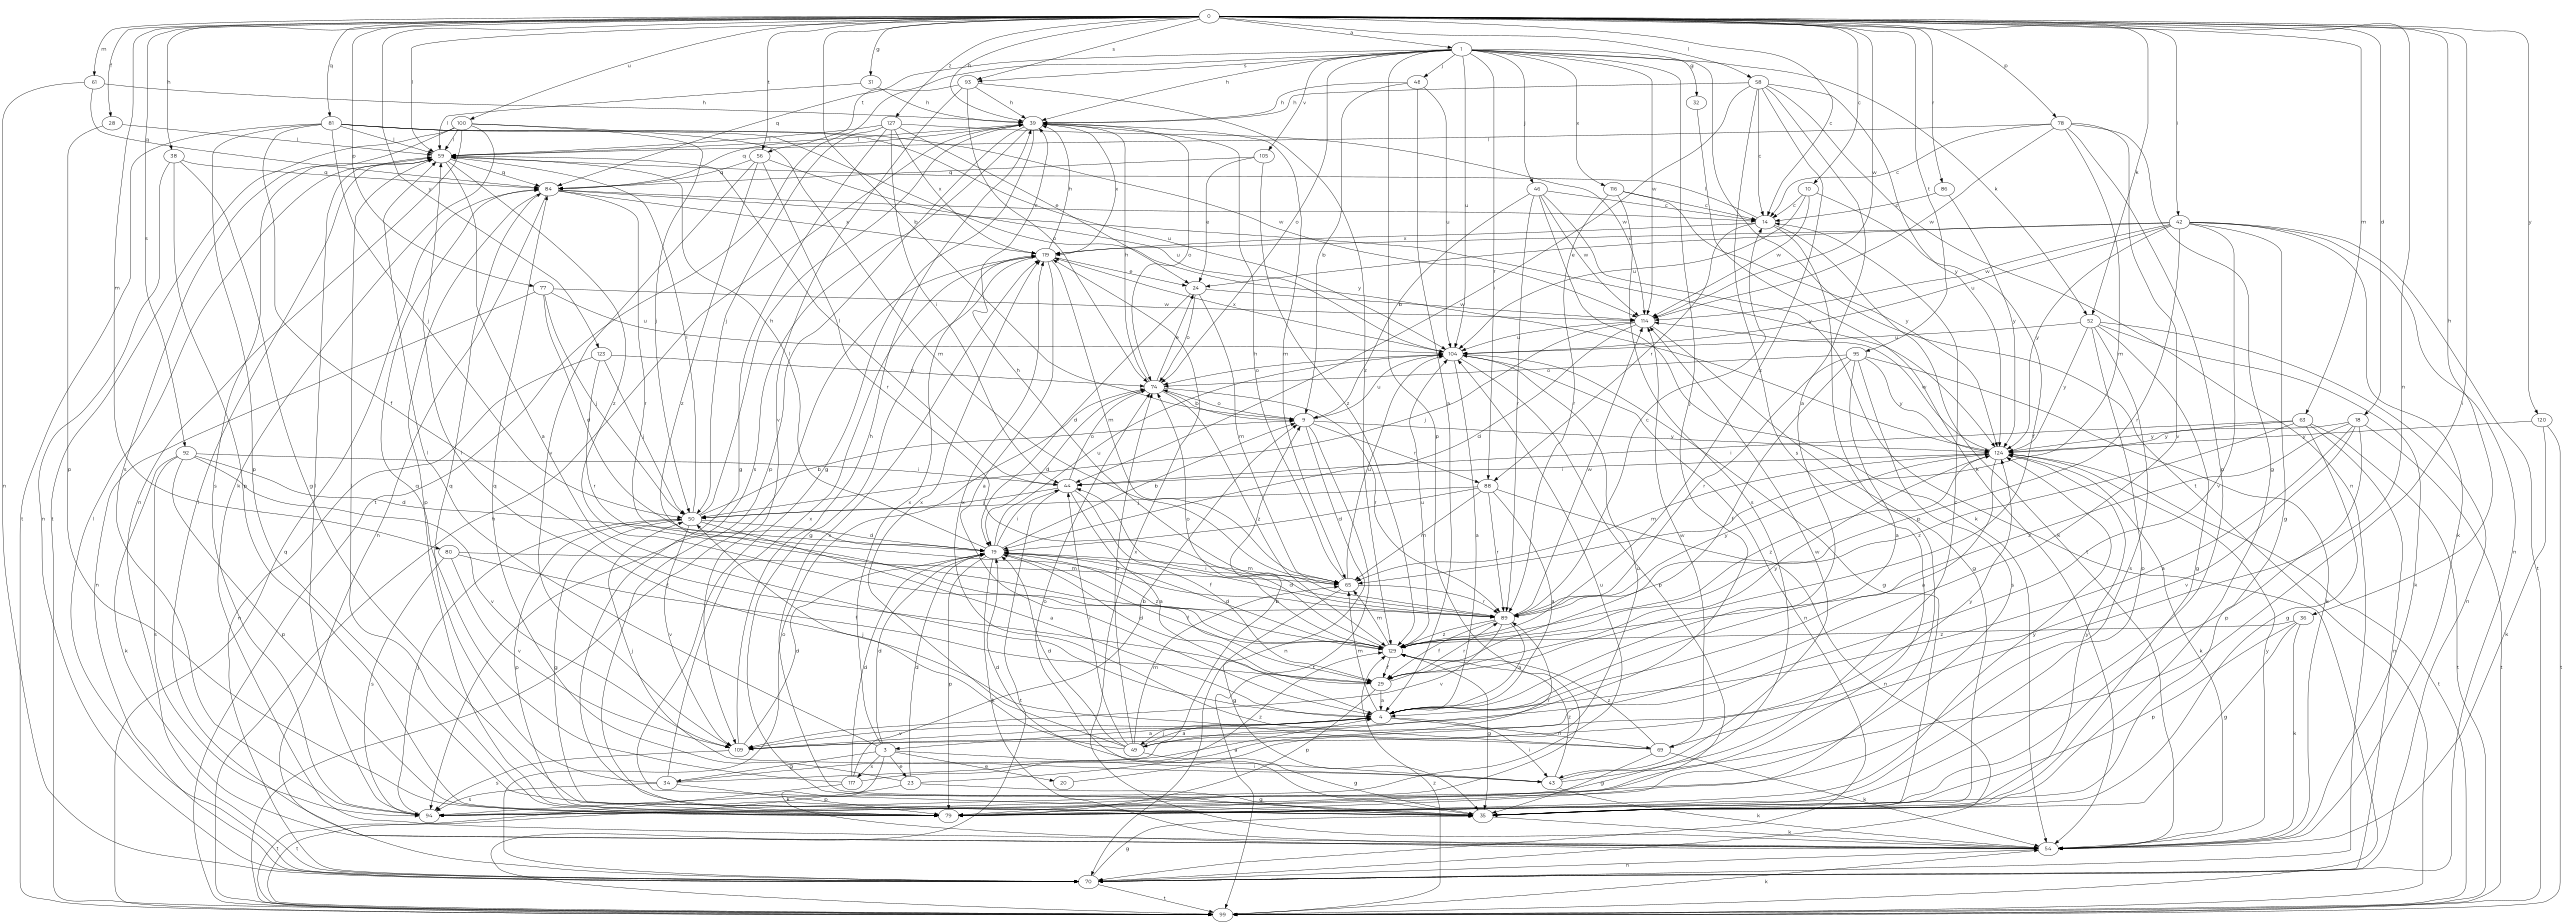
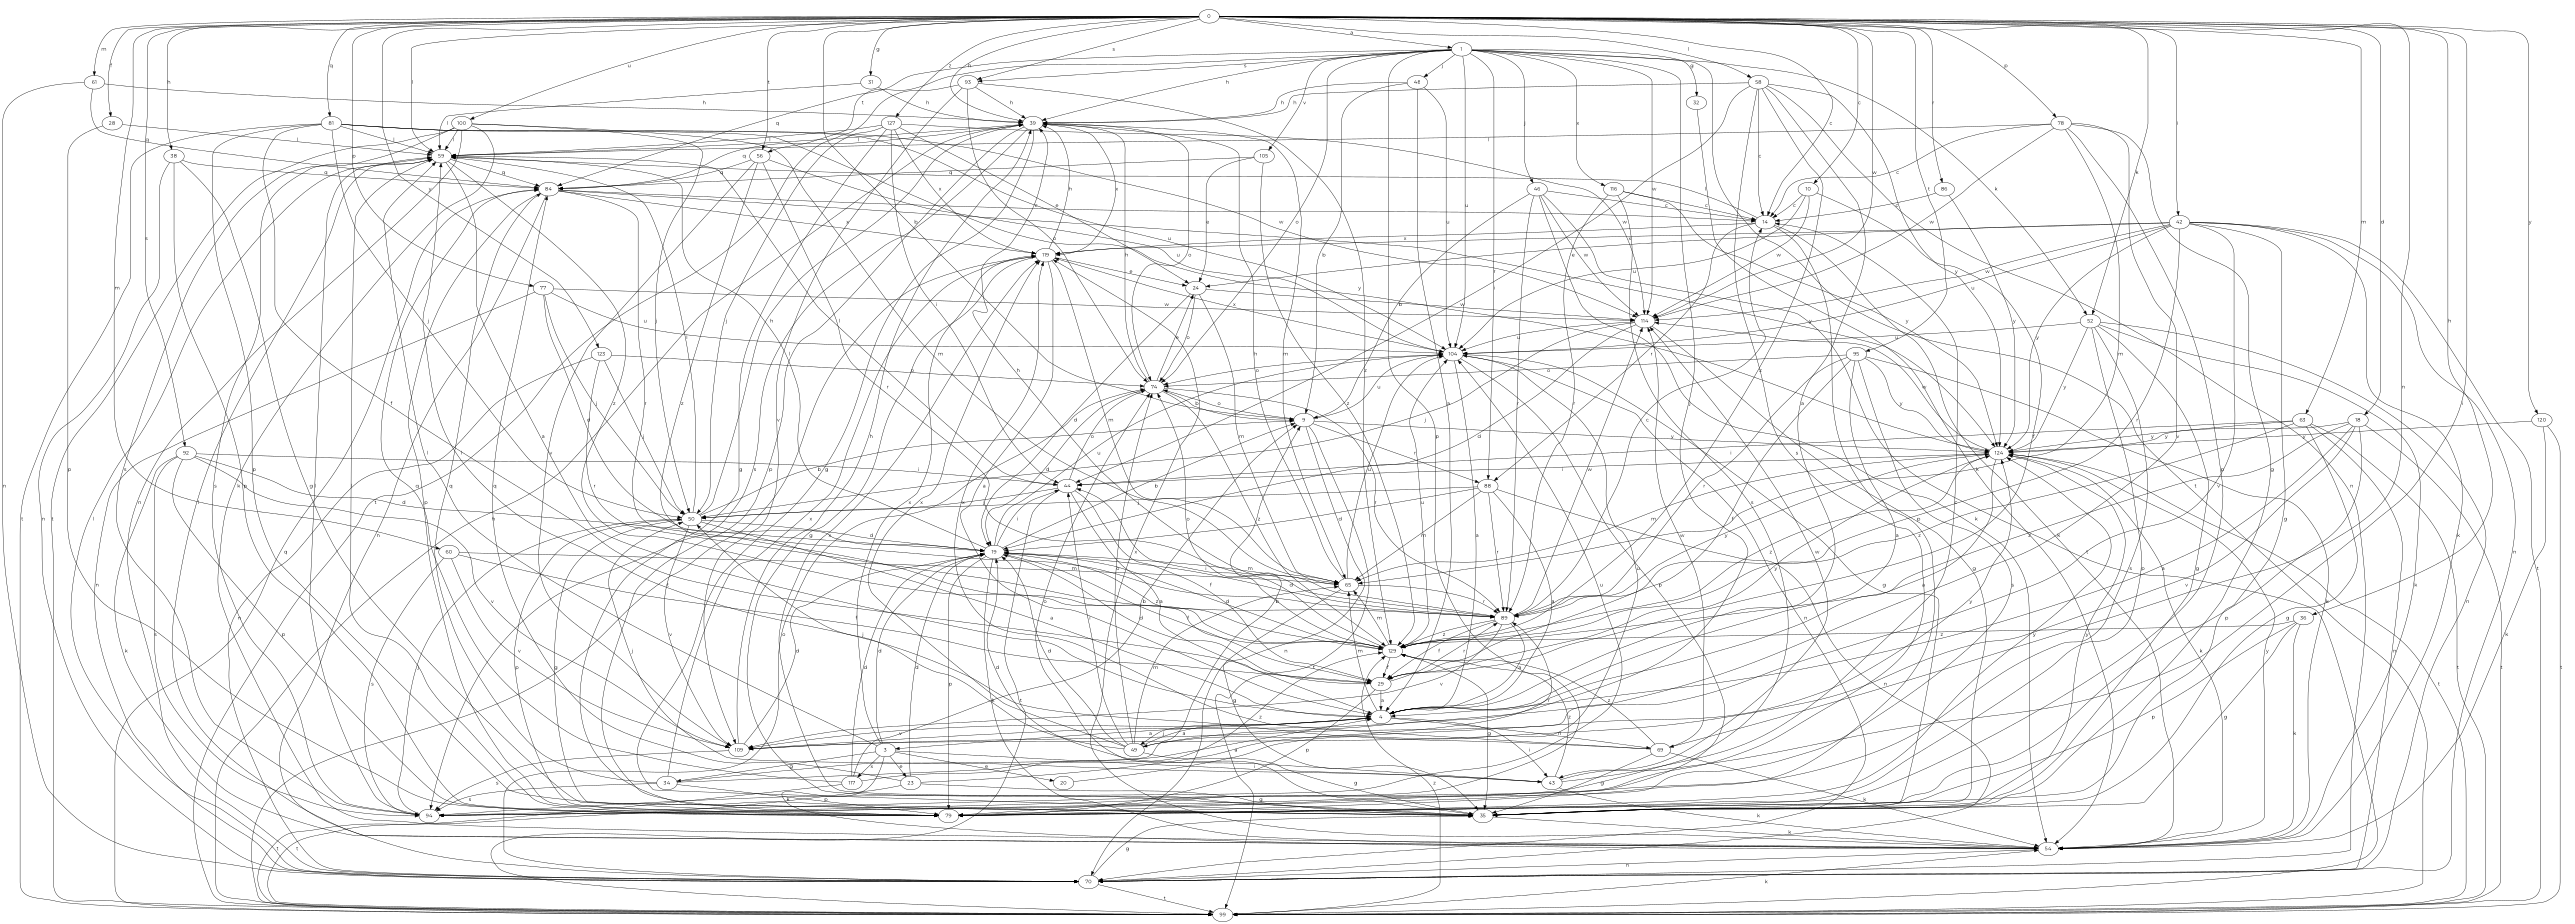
  strict digraph {
    fontname=Montserrat
    node [fontname=Montserrat]
    edge [fontname=Montserrat]
    0
    1
    9
    10
    14
    18
    28
    31
    36
    38
    39
    42
    43
    52
    58
    59
-   60 [label=80]
+   60
    61
    63
    69
    77
    78
    81
    86
    92
    93
    95
    n28 [label=56]
    100
    114
    120
    123
    127
    32
    46
    48
    49
    74
    79
    84
    88
    99
    104
    105
    116
    70
    124
    29
    54
    119
    4
    109
    129
    35
    65
    94
    89
    24
    19
    50
    44
    3
    20
    23
    34
    117
    0 -> 1 [label=a]
    0 -> 9 [label=b]
    0 -> 10 [label=c]
    0 -> 14 [label=c]
    0 -> 18 [label=d]
    0 -> 28 [label=f]
    0 -> 31 [label=g]
    0 -> 36 [label=h]
    0 -> 38 [label=h]
    0 -> 39 [label=h]
    0 -> 42 [label=i]
    0 -> 43 [label=i]
    0 -> 52 [label=k]
    0 -> 58 [label=l]
    0 -> 59 [label=l]
    0 -> 60 [label=m]
    0 -> 61 [label=m]
    0 -> 63 [label=m]
    0 -> 69 [label=n]
    0 -> 77 [label=p]
    0 -> 78 [label=p]
    0 -> 81 [label=q]
    0 -> 86 [label=r]
    0 -> 92 [label=s]
    0 -> 93 [label=s]
    0 -> 95 [label=t]
    0 -> n28 [label=t]
    0 -> 100 [label=u]
    0 -> 114 [label=w]
    0 -> 120 [label=y]
    0 -> 123 [label=y]
    0 -> 127 [label=z]
    1 -> 39 [label=h]
    1 -> 52 [label=k]
    1 -> 93 [label=s]
    1 -> n28 [label=t]
    1 -> 114 [label=w]
    1 -> 32 [label=g]
    1 -> 46 [label=j]
    1 -> 48 [label=j]
    1 -> 49 [label=j]
    1 -> 74 [label=o]
    1 -> 79 [label=p]
    1 -> 84 [label=q]
    1 -> 88 [label=r]
    1 -> 99 [label=t]
    1 -> 104 [label=u]
    1 -> 105 [label=v]
    1 -> 116 [label=x]
    9 -> 74 [label=o]
    9 -> 88 [label=r]
    9 -> 99 [label=t]
    9 -> 104 [label=u]
    9 -> 70 [label=n]
    9 -> 124 [label=y]
    10 -> 14 [label=c]
    10 -> 114 [label=w]
    10 -> 104 [label=u]
    10 -> 29 [label=f]
    14 -> 59 [label=l]
    14 -> 79 [label=p]
    14 -> 88 [label=r]
    14 -> 54 [label=k]
    14 -> 119 [label=x]
    18 -> 79 [label=p]
    18 -> 99 [label=t]
    18 -> 124 [label=y]
    18 -> 4 [label=a]
    18 -> 109 [label=v]
    18 -> 129 [label=z]
    28 -> 59 [label=l]
    28 -> 79 [label=p]
    31 -> 39 [label=h]
    31 -> 59 [label=l]
    36 -> 79 [label=p]
    36 -> 54 [label=k]
    36 -> 129 [label=z]
    36 -> 35 [label=g]
    38 -> 79 [label=p]
    38 -> 84 [label=q]
    38 -> 70 [label=n]
    38 -> 35 [label=g]
    39 -> 59 [label=l]
    39 -> 74 [label=o]
    39 -> 79 [label=p]
    39 -> 84 [label=q]
    39 -> 119 [label=x]
    39 -> 35 [label=g]
    39 -> 65 [label=m]
    39 -> 94 [label=s]
    42 -> 114 [label=w]
    42 -> 99 [label=t]
    42 -> 104 [label=u]
    42 -> 70 [label=n]
    42 -> 124 [label=y]
    42 -> 54 [label=k]
    42 -> 119 [label=x]
    42 -> 109 [label=v]
    42 -> 35 [label=g]
    42 -> 89 [label=r]
    42 -> 24 [label=e]
    43 -> 14 [label=c]
    43 -> 114 [label=w]
    43 -> 54 [label=k]
    43 -> 129 [label=z]
    43 -> 19 [label=d]
    43 -> 50 [label=j]
    52 -> 79 [label=p]
    52 -> 104 [label=u]
    52 -> 70 [label=n]
    52 -> 124 [label=y]
    52 -> 54 [label=k]
    52 -> 35 [label=g]
    52 -> 94 [label=s]
    58 -> 14 [label=c]
    58 -> 39 [label=h]
    58 -> 70 [label=n]
    58 -> 124 [label=y]
    58 -> 4 [label=a]
    58 -> 129 [label=z]
    58 -> 94 [label=s]
    58 -> 44 [label=i]
    59 -> 84 [label=q]
    59 -> 4 [label=a]
    59 -> 129 [label=z]
    59 -> 94 [label=s]
    60 -> 29 [label=f]
    60 -> 109 [label=v]
    60 -> 65 [label=m]
    60 -> 94 [label=s]
    61 -> 39 [label=h]
    61 -> 84 [label=q]
    61 -> 70 [label=n]
    63 -> 99 [label=t]
    63 -> 70 [label=n]
    63 -> 124 [label=y]
    63 -> 129 [label=z]
    63 -> 35 [label=g]
    63 -> 44 [label=i]
    69 -> 59 [label=l]
    69 -> 114 [label=w]
    69 -> 54 [label=k]
    69 -> 119 [label=x]
    69 -> 129 [label=z]
    69 -> 35 [label=g]
    77 -> 114 [label=w]
    77 -> 104 [label=u]
    77 -> 70 [label=n]
    77 -> 19 [label=d]
    77 -> 50 [label=j]
    78 -> 14 [label=c]
    78 -> 59 [label=l]
    78 -> 114 [label=w]
    78 -> 79 [label=p]
    78 -> 109 [label=v]
    78 -> 35 [label=g]
    78 -> 65 [label=m]
    81 -> 59 [label=l]
    81 -> 114 [label=w]
    81 -> 79 [label=p]
    81 -> 99 [label=t]
    81 -> 104 [label=u]
    81 -> 124 [label=y]
    81 -> 29 [label=f]
    81 -> 50 [label=j]
    86 -> 14 [label=c]
    86 -> 124 [label=y]
    92 -> 79 [label=p]
    92 -> 54 [label=k]
    92 -> 109 [label=v]
    92 -> 94 [label=s]
    92 -> 19 [label=d]
    92 -> 44 [label=i]
    93 -> 39 [label=h]
    93 -> 74 [label=o]
    93 -> 99 [label=t]
    93 -> 109 [label=v]
    93 -> 129 [label=z]
    95 -> 74 [label=o]
    95 -> 124 [label=y]
    95 -> 29 [label=f]
    95 -> 54 [label=k]
    95 -> 4 [label=a]
    95 -> 94 [label=s]
    95 -> 89 [label=r]
    n28 -> 84 [label=q]
    n28 -> 104 [label=u]
    n28 -> 109 [label=v]
    n28 -> 129 [label=z]
    n28 -> 89 [label=r]
    100 -> 59 [label=l]
    100 -> 99 [label=t]
    100 -> 70 [label=n]
    100 -> 54 [label=k]
    100 -> 65 [label=m]
    100 -> 94 [label=s]
    100 -> 50 [label=j]
    114 -> 104 [label=u]
    114 -> 35 [label=g]
    114 -> 19 [label=d]
    114 -> 50 [label=j]
    120 -> 99 [label=t]
    120 -> 124 [label=y]
    120 -> 54 [label=k]
    123 -> 74 [label=o]
    123 -> 70 [label=n]
    123 -> 89 [label=r]
    123 -> 50 [label=j]
    127 -> 59 [label=l]
    127 -> 114 [label=w]
    127 -> 119 [label=x]
    127 -> 35 [label=g]
    127 -> 24 [label=e]
    127 -> 50 [label=j]
    127 -> 44 [label=i]
    32 -> 54 [label=k]
    46 -> 9 [label=b]
    46 -> 14 [label=c]
    46 -> 114 [label=w]
    46 -> 99 [label=t]
    46 -> 54 [label=k]
    46 -> 89 [label=r]
    48 -> 9 [label=b]
    48 -> 39 [label=h]
    48 -> 104 [label=u]
    48 -> 4 [label=a]
    49 -> 74 [label=o]
    49 -> 124 [label=y]
    49 -> 119 [label=x]
    49 -> 4 [label=a]
    49 -> 35 [label=g]
    49 -> 65 [label=m]
    49 -> 19 [label=d]
    49 -> 50 [label=j]
    49 -> 44 [label=i]
    74 -> 9 [label=b]
    74 -> 39 [label=h]
    74 -> 129 [label=z]
    74 -> 89 [label=r]
    74 -> 24 [label=e]
    74 -> 19 [label=d]
    79 -> 59 [label=l]
    79 -> 124 [label=y]
    84 -> 14 [label=c]
    84 -> 79 [label=p]
    84 -> 70 [label=n]
    84 -> 124 [label=y]
    84 -> 119 [label=x]
    84 -> 89 [label=r]
    88 -> 70 [label=n]
    88 -> 4 [label=a]
    88 -> 65 [label=m]
    88 -> 89 [label=r]
    88 -> 19 [label=d]
    88 -> 50 [label=j]
    99 -> 39 [label=h]
    99 -> 84 [label=q]
    99 -> 54 [label=k]
    99 -> 129 [label=z]
    104 -> 74 [label=o]
    104 -> 79 [label=p]
    104 -> 70 [label=n]
    104 -> 119 [label=x]
    104 -> 4 [label=a]
    104 -> 35 [label=g]
    105 -> 84 [label=q]
    105 -> 129 [label=z]
    105 -> 24 [label=e]
    116 -> 14 [label=c]
    116 -> 124 [label=y]
    116 -> 94 [label=s]
    116 -> 89 [label=r]
    70 -> 59 [label=l]
    70 -> 74 [label=o]
    70 -> 99 [label=t]
    70 -> 35 [label=g]
    124 -> 114 [label=w]
    124 -> 99 [label=t]
    124 -> 54 [label=k]
    124 -> 4 [label=a]
    124 -> 129 [label=z]
    124 -> 65 [label=m]
    124 -> 44 [label=i]
    29 -> 79 [label=p]
    29 -> 124 [label=y]
    29 -> 4 [label=a]
    29 -> 89 [label=r]
    29 -> 19 [label=d]
    54 -> 59 [label=l]
    54 -> 70 [label=n]
    54 -> 124 [label=y]
    54 -> 119 [label=x]
    119 -> 39 [label=h]
    119 -> 99 [label=t]
    119 -> 4 [label=a]
    119 -> 35 [label=g]
    119 -> 65 [label=m]
    119 -> 24 [label=e]
    4 -> 43 [label=i]
    4 -> 69 [label=n]
    4 -> 49 [label=j]
    4 -> 109 [label=v]
    4 -> 65 [label=m]
    4 -> 3 [label=a]
    109 -> 39 [label=h]
    109 -> 94 [label=s]
    109 -> 19 [label=d]
    129 -> 74 [label=o]
    129 -> 104 [label=u]
    129 -> 29 [label=f]
    129 -> 35 [label=g]
    129 -> 65 [label=m]
    129 -> 19 [label=d]
    129 -> 44 [label=i]
    35 -> 74 [label=o]
    35 -> 124 [label=y]
    35 -> 54 [label=k]
    35 -> 119 [label=x]
    65 -> 39 [label=h]
    65 -> 104 [label=u]
    65 -> 35 [label=g]
    65 -> 89 [label=r]
    94 -> 59 [label=l]
    94 -> 104 [label=u]
    94 -> 50 [label=j]
    89 -> 14 [label=c]
    89 -> 39 [label=h]
    89 -> 114 [label=w]
    89 -> 124 [label=y]
    89 -> 29 [label=f]
    89 -> 4 [label=a]
    89 -> 109 [label=v]
    89 -> 129 [label=z]
    89 -> 19 [label=d]
    24 -> 114 [label=w]
    24 -> 74 [label=o]
    24 -> 65 [label=m]
    24 -> 19 [label=d]
    19 -> 9 [label=b]
    19 -> 59 [label=l]
    19 -> 79 [label=p]
    19 -> 104 [label=u]
    19 -> 29 [label=f]
    19 -> 54 [label=k]
    19 -> 129 [label=z]
    19 -> 65 [label=m]
    19 -> 44 [label=i]
    50 -> 9 [label=b]
    50 -> 39 [label=h]
    50 -> 59 [label=l]
    50 -> 79 [label=p]
    50 -> 4 [label=a]
    50 -> 109 [label=v]
    50 -> 35 [label=g]
    50 -> 19 [label=d]
    44 -> 59 [label=l]
    44 -> 74 [label=o]
    44 -> 99 [label=t]
    44 -> 29 [label=f]
    44 -> 4 [label=a]
    44 -> 50 [label=j]
    3 -> 43 [label=i]
    3 -> 59 [label=l]
    3 -> 54 [label=k]
    3 -> 119 [label=x]
    3 -> 19 [label=d]
    3 -> 20 [label=e]
    3 -> 23 [label=e]
    3 -> 34 [label=g]
    3 -> 117 [label=x]
    20 -> 104 [label=u]
    23 -> 84 [label=q]
    23 -> 99 [label=t]
    23 -> 35 [label=g]
    23 -> 89 [label=r]
    23 -> 19 [label=d]
    34 -> 9 [label=b]
    34 -> 79 [label=p]
    34 -> 84 [label=q]
    34 -> 119 [label=x]
    34 -> 4 [label=a]
    34 -> 94 [label=s]
    117 -> 9 [label=b]
    117 -> 84 [label=q]
    117 -> 99 [label=t]
    117 -> 129 [label=z]
    117 -> 19 [label=d]
  }
